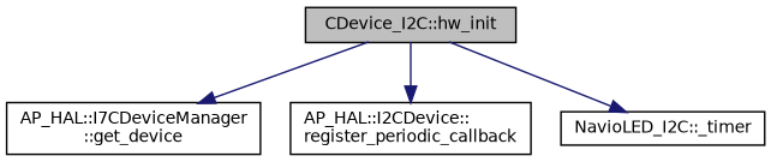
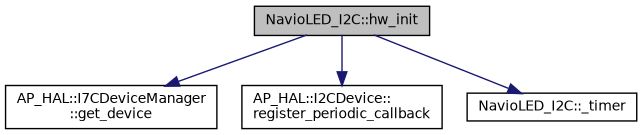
  digraph {
    rankdir=TB
    node [color=black fillcolor=white fontname=Helvetica fontsize=10 shape=record style=filled]
    edge [color=midnightblue fontname=Helvetica fontsize=10 labelfontname=Helvetica labelfontsize=10 style=solid]
-   n1 [fillcolor=grey75 fontcolor=black height=0.2 label="CDevice_I2C::hw_init" width=0.4]
+   n1 [fillcolor=grey75 fontcolor=black height=0.2 label="NavioLED_I2C::hw_init" width=0.4]
    n2 [height=0.2 label="AP_HAL::I7CDeviceManager\l::get_device" width=0.4]
    n3 [height=0.2 label="AP_HAL::I2CDevice::\lregister_periodic_callback" width=0.4]
    n4 [height=0.2 label="NavioLED_I2C::_timer" width=0.4]
    n1 -> n2
    n1 -> n3
    n1 -> n4
  }
